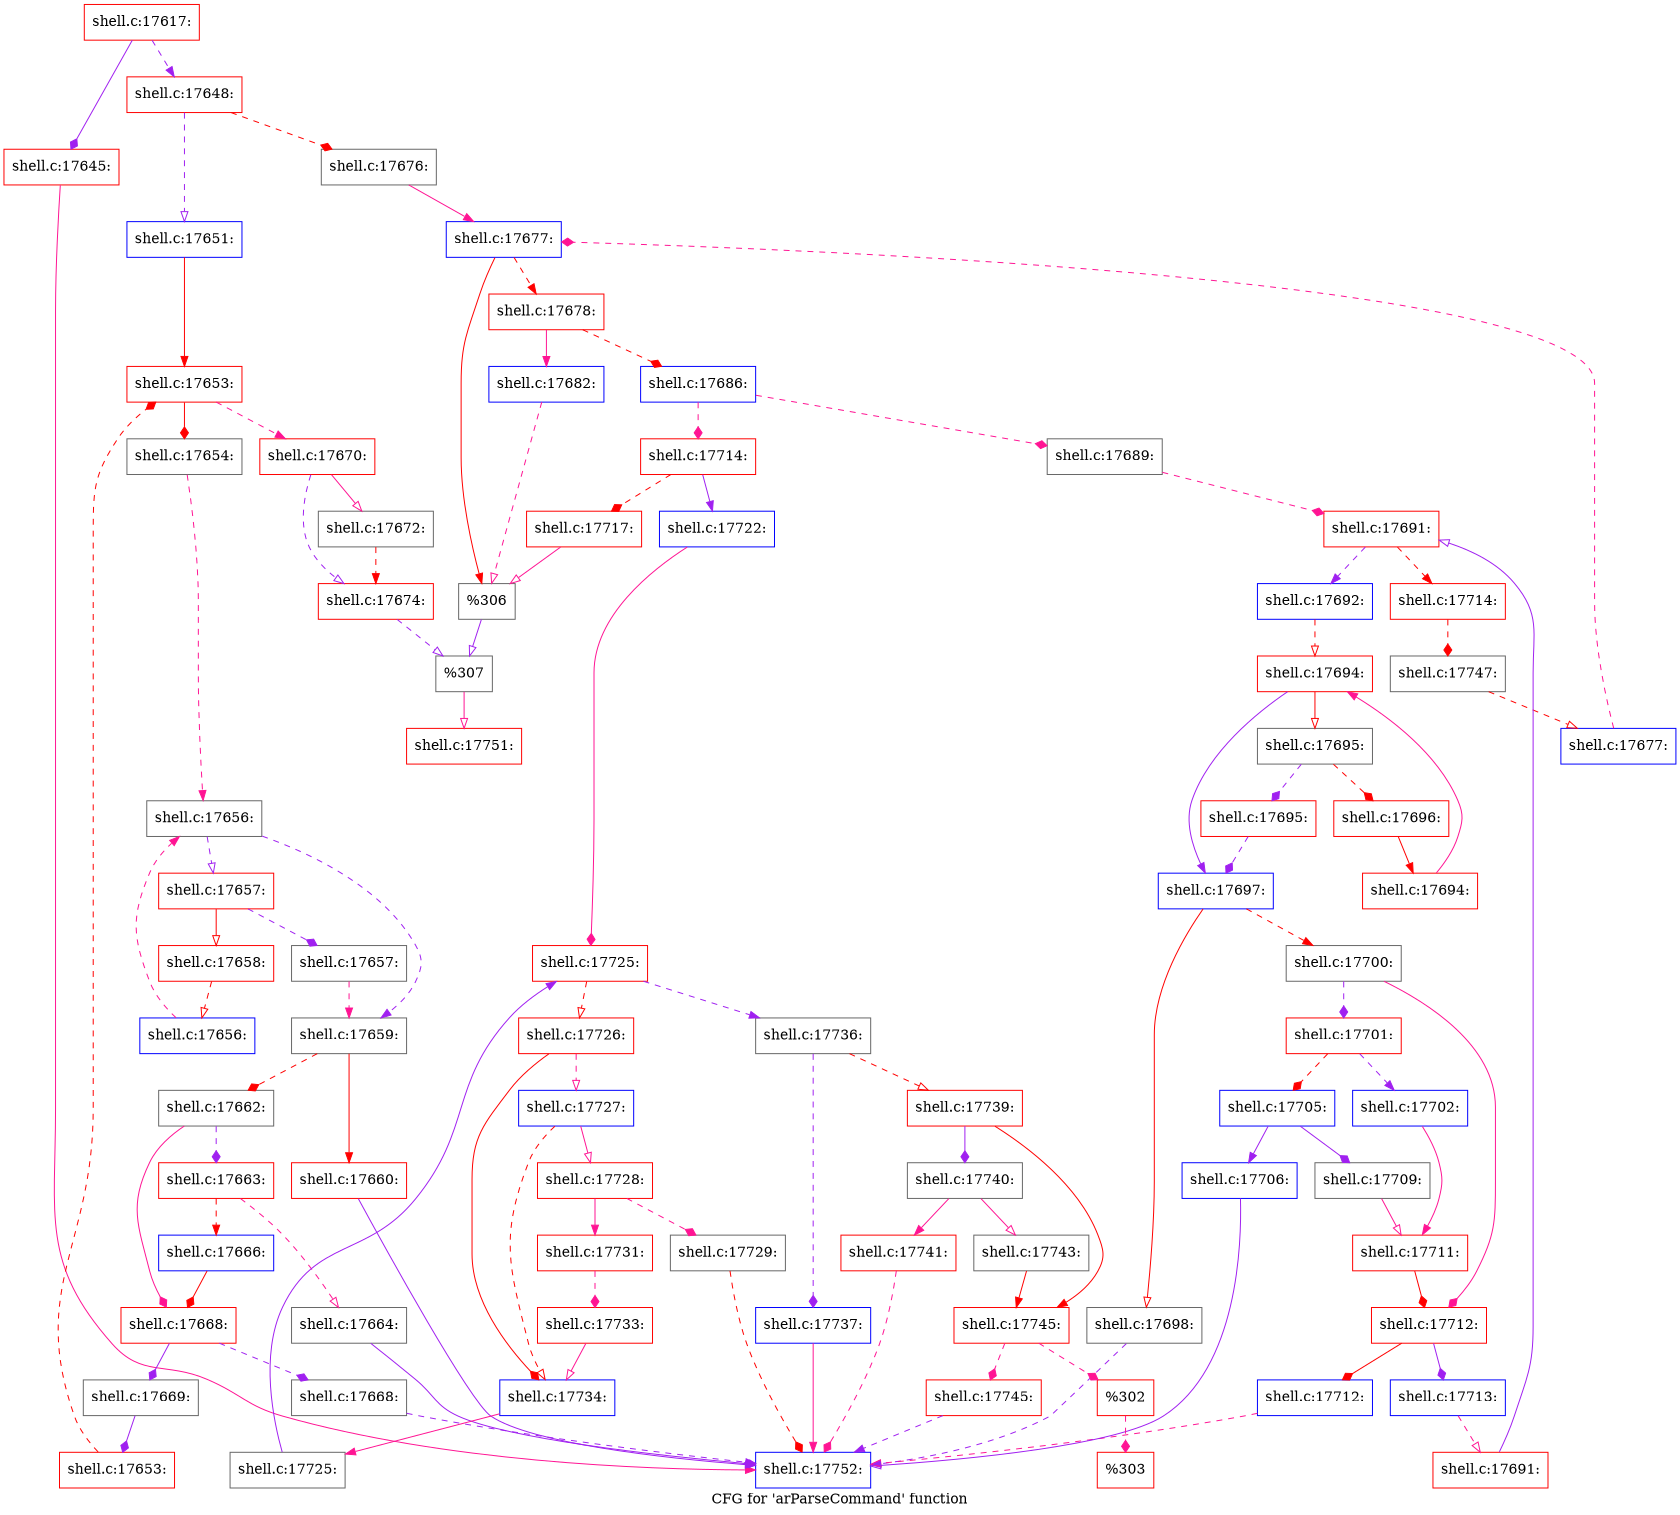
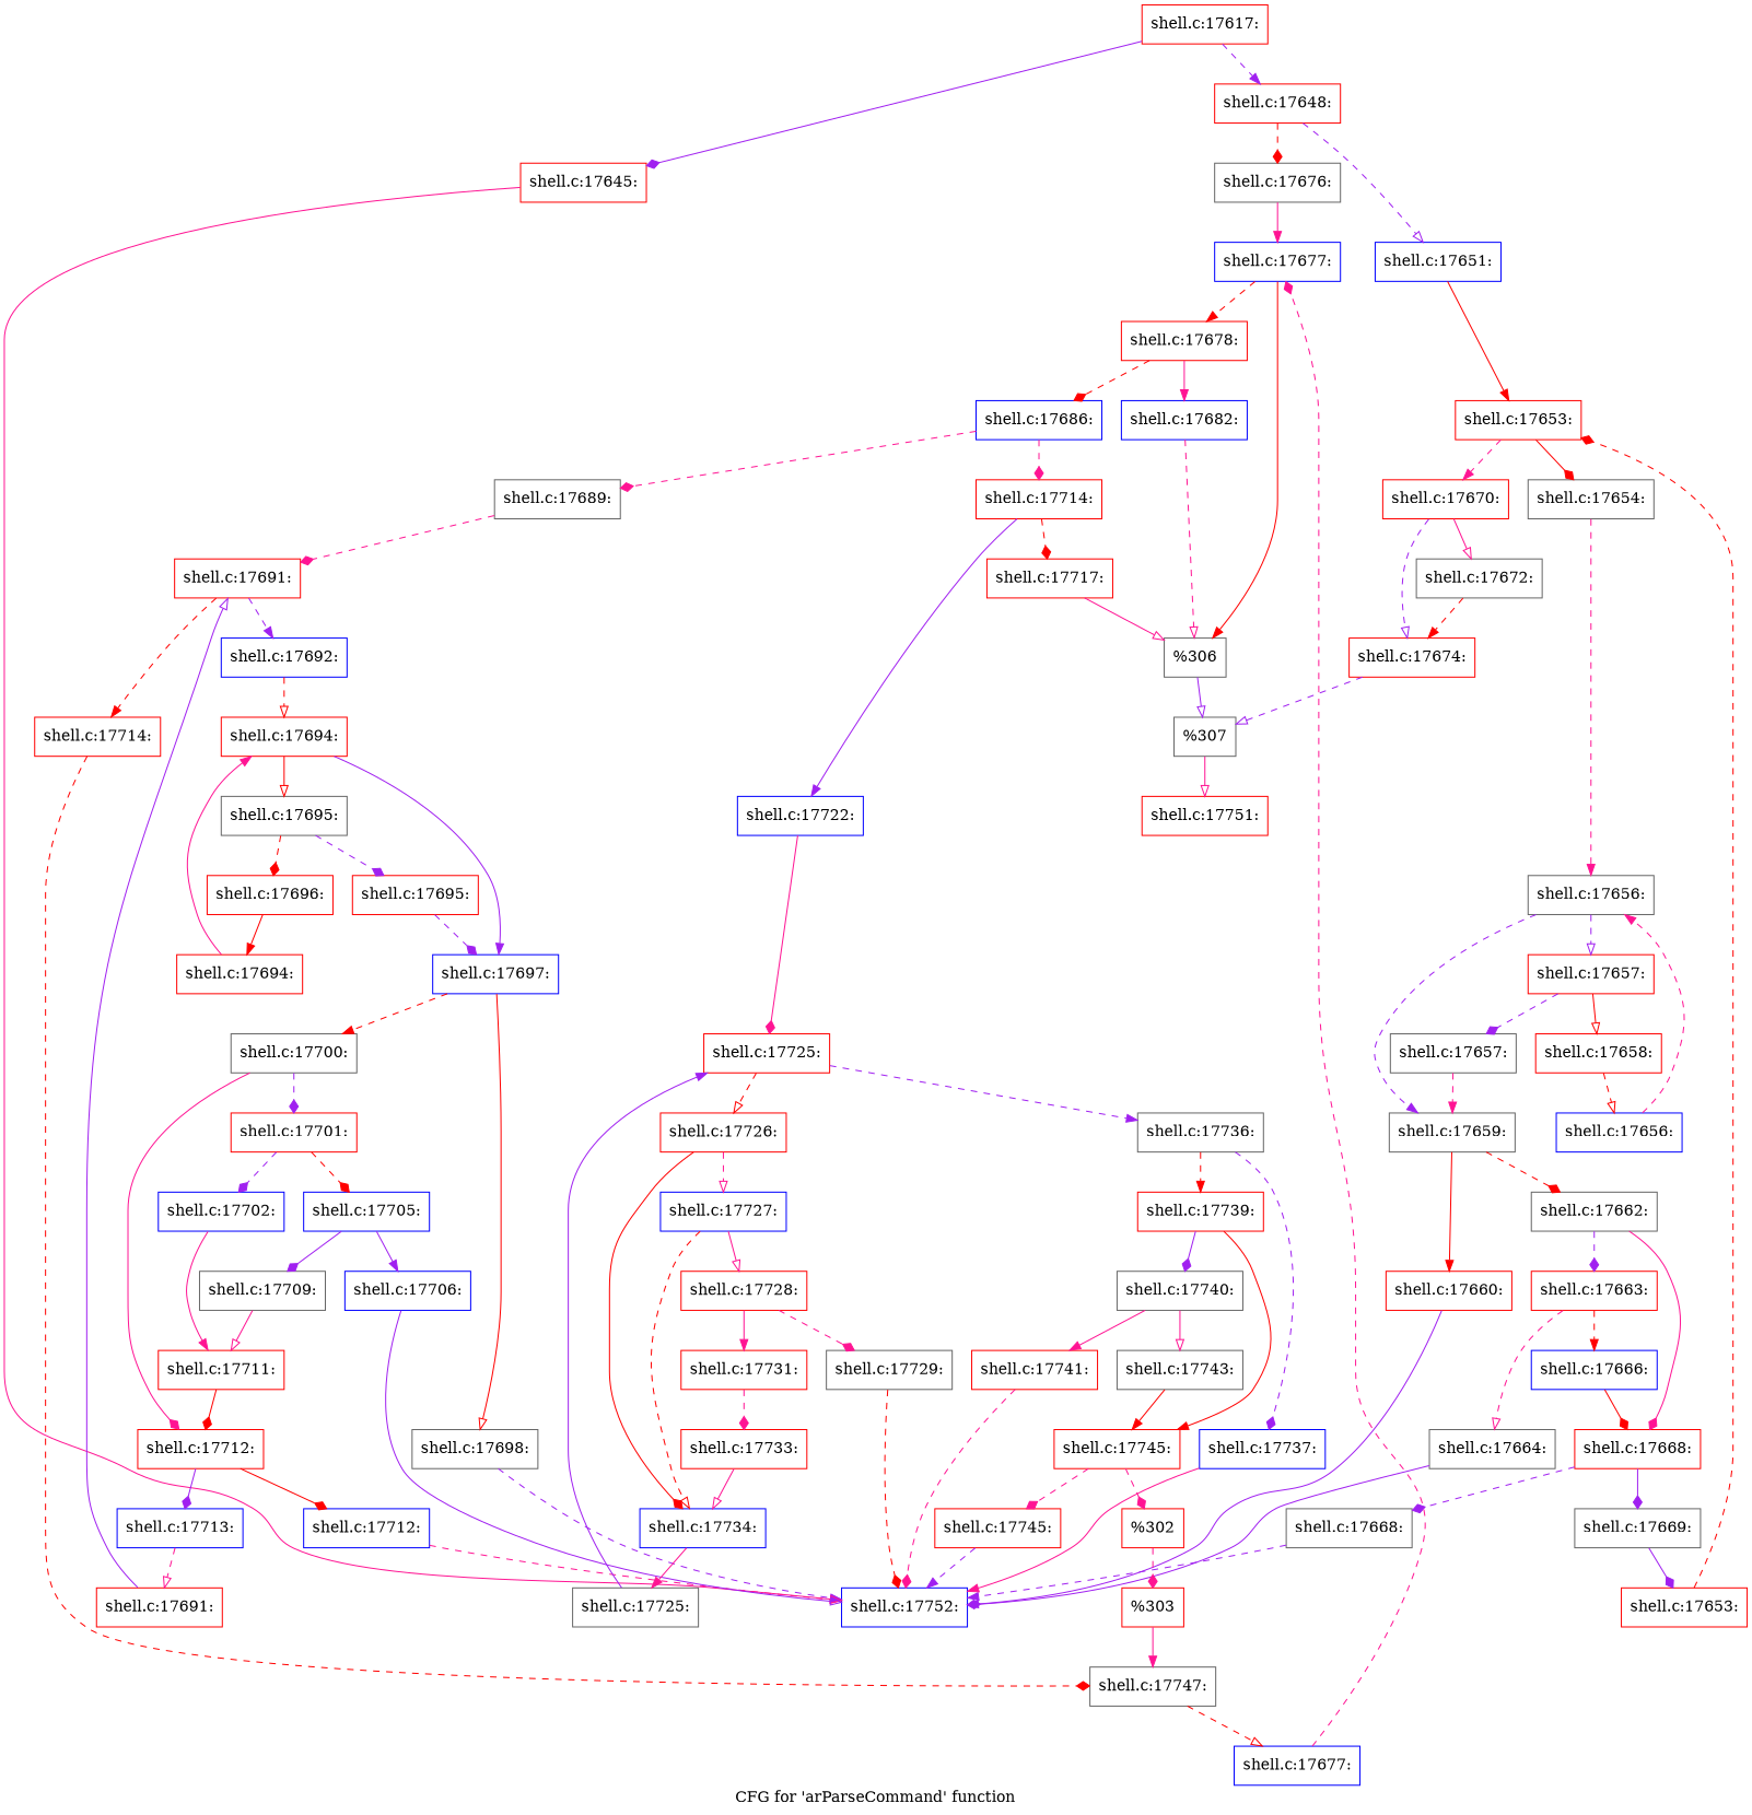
  digraph {
    label="CFG for 'arParseCommand' function"
    node [color=red shape=record]
    edge [arrowhead=diamond color=deeppink style=dashed]
    n1 [label="{shell.c:17617:}"]
    n2 [label="{shell.c:17645:}"]
    n3 [label="{shell.c:17648:}"]
    n4 [color=blue label="{shell.c:17752:}"]
    n5 [color=blue label="{shell.c:17651:}"]
    n6 [color=gray40 label="{shell.c:17676:}"]
    n7 [label="{shell.c:17653:}"]
    n8 [color=blue label="{shell.c:17677:}"]
    n9 [color=gray40 label="{shell.c:17654:}"]
    n10 [label="{shell.c:17670:}"]
    n11 [label="{shell.c:17678:}"]
    n12 [color=gray40 label="{%306}"]
    n13 [color=gray40 label="{shell.c:17656:}"]
    n14 [color=gray40 label="{shell.c:17672:}"]
    n15 [label="{shell.c:17674:}"]
    n16 [label="{shell.c:17657:}"]
    n17 [color=gray40 label="{shell.c:17659:}"]
    n18 [color=gray40 label="{%307}"]
    n19 [color=gray40 label="{shell.c:17657:}"]
    n20 [label="{shell.c:17658:}"]
    n21 [label="{shell.c:17660:}"]
    n22 [color=gray40 label="{shell.c:17662:}"]
    n23 [color=blue label="{shell.c:17656:}"]
    n24 [label="{shell.c:17663:}"]
    n25 [label="{shell.c:17668:}"]
    n26 [color=gray40 label="{shell.c:17664:}"]
    n27 [color=blue label="{shell.c:17666:}"]
    n28 [color=gray40 label="{shell.c:17668:}"]
    n29 [color=gray40 label="{shell.c:17669:}"]
    n30 [label="{shell.c:17653:}"]
    n31 [label="{shell.c:17751:}"]
    n32 [color=blue label="{shell.c:17682:}"]
    n33 [color=blue label="{shell.c:17686:}"]
    n34 [color=gray40 label="{shell.c:17689:}"]
    n35 [label="{shell.c:17714:}"]
    n36 [label="{shell.c:17691:}"]
    n37 [label="{shell.c:17717:}"]
    n38 [color=blue label="{shell.c:17722:}"]
    n39 [color=blue label="{shell.c:17692:}"]
    n40 [label="{shell.c:17714:}"]
    n41 [label="{shell.c:17725:}"]
    n42 [label="{shell.c:17694:}"]
    n43 [color=gray40 label="{shell.c:17747:}"]
    n44 [color=gray40 label="{shell.c:17695:}"]
    n45 [color=blue label="{shell.c:17697:}"]
    n46 [color=blue label="{shell.c:17677:}"]
    n47 [label="{shell.c:17695:}"]
    n48 [label="{shell.c:17696:}"]
    n49 [color=gray40 label="{shell.c:17698:}"]
    n50 [color=gray40 label="{shell.c:17700:}"]
    n51 [label="{shell.c:17694:}"]
    n52 [label="{shell.c:17701:}"]
    n53 [label="{shell.c:17712:}"]
    n54 [color=blue label="{shell.c:17702:}"]
    n55 [color=blue label="{shell.c:17705:}"]
    n56 [color=blue label="{shell.c:17712:}"]
    n57 [color=blue label="{shell.c:17713:}"]
    n58 [label="{shell.c:17711:}"]
    n59 [color=blue label="{shell.c:17706:}"]
    n60 [color=gray40 label="{shell.c:17709:}"]
    n61 [label="{shell.c:17691:}"]
    n62 [label="{shell.c:17726:}"]
    n63 [color=gray40 label="{shell.c:17736:}"]
    n64 [color=blue label="{shell.c:17727:}"]
    n65 [color=blue label="{shell.c:17734:}"]
    n66 [color=blue label="{shell.c:17737:}"]
    n67 [label="{shell.c:17739:}"]
    n68 [label="{shell.c:17728:}"]
    n69 [color=gray40 label="{shell.c:17725:}"]
    n70 [color=gray40 label="{shell.c:17740:}"]
    n71 [label="{shell.c:17745:}"]
    n72 [color=gray40 label="{shell.c:17729:}"]
    n73 [label="{shell.c:17731:}"]
    n74 [label="{shell.c:17733:}"]
    n75 [label="{shell.c:17741:}"]
    n76 [color=gray40 label="{shell.c:17743:}"]
    n77 [label="{shell.c:17745:}"]
    n78 [label="{%302}"]
    n79 [label="{%303}"]
    n1 -> n2 [color=purple style=solid]
    n1 -> n3 [arrowhead=normal color=purple]
    n2 -> n4 [arrowhead=normal style=solid]
    n3 -> n5 [arrowhead=onormal color=purple]
    n3 -> n6 [color=red]
    n5 -> n7 [arrowhead=normal color=red style=solid]
    n6 -> n8 [arrowhead=normal style=solid]
    n7 -> n9 [color=red style=solid]
    n7 -> n10 [arrowhead=normal]
    n8 -> n11 [arrowhead=normal color=red]
    n8 -> n12 [arrowhead=normal color=red style=solid]
    n9 -> n13 [arrowhead=normal]
    n10 -> n14 [arrowhead=onormal style=solid]
    n10 -> n15 [arrowhead=onormal color=purple]
    n11 -> n32 [arrowhead=normal style=solid]
    n11 -> n33 [color=red]
    n12 -> n18 [arrowhead=onormal color=purple style=solid]
    n13 -> n16 [arrowhead=onormal color=purple]
    n13 -> n17 [arrowhead=normal color=purple]
    n14 -> n15 [arrowhead=normal color=red]
    n15 -> n18 [arrowhead=onormal color=purple]
    n16 -> n19 [color=purple]
    n16 -> n20 [arrowhead=onormal color=red style=solid]
    n17 -> n21 [arrowhead=normal color=red style=solid]
    n17 -> n22 [color=red]
    n18 -> n31 [arrowhead=onormal style=solid]
    n19 -> n17 [arrowhead=normal]
    n20 -> n23 [arrowhead=onormal color=red]
    n21 -> n4 [arrowhead=normal color=purple style=solid]
    n22 -> n24 [color=purple]
    n22 -> n25 [style=solid]
    n23 -> n13 [arrowhead=normal]
    n24 -> n26 [arrowhead=onormal]
    n24 -> n27 [arrowhead=normal color=red]
    n25 -> n28 [color=purple]
    n25 -> n29 [color=purple style=solid]
    n26 -> n4 [color=purple style=solid]
    n27 -> n25 [color=red style=solid]
    n28 -> n4 [arrowhead=normal color=purple]
    n29 -> n30 [color=purple style=solid]
    n30 -> n7 [color=red]
    n32 -> n12 [arrowhead=onormal]
    n33 -> n34
    n33 -> n35
    n34 -> n36
    n35 -> n37 [color=red]
    n35 -> n38 [arrowhead=normal color=purple style=solid]
    n36 -> n39 [arrowhead=normal color=purple]
    n36 -> n40 [arrowhead=normal color=red]
    n37 -> n12 [arrowhead=onormal style=solid]
    n38 -> n41 [style=solid]
    n39 -> n42 [arrowhead=onormal color=red]
    n40 -> n43 [color=red]
    n41 -> n62 [arrowhead=onormal color=red]
    n41 -> n63 [arrowhead=normal color=purple]
    n42 -> n44 [arrowhead=onormal color=red style=solid]
    n42 -> n45 [arrowhead=normal color=purple style=solid]
    n43 -> n46 [arrowhead=onormal color=red]
    n44 -> n47 [color=purple]
    n44 -> n48 [color=red]
    n45 -> n49 [arrowhead=onormal color=red style=solid]
    n45 -> n50 [arrowhead=normal color=red]
    n46 -> n8
    n47 -> n45 [color=purple]
    n48 -> n51 [arrowhead=normal color=red style=solid]
    n49 -> n4 [arrowhead=normal color=purple]
    n50 -> n52 [color=purple]
    n50 -> n53 [style=solid]
    n51 -> n42 [arrowhead=normal style=solid]
-   n52 -> n54 [arrowhead=normal color=purple]
+   n52 -> n54 [color=purple]
    n52 -> n55 [color=red]
    n53 -> n56 [color=red style=solid]
    n53 -> n57 [color=purple style=solid]
    n54 -> n58 [arrowhead=normal style=solid]
    n55 -> n59 [arrowhead=normal color=purple style=solid]
    n55 -> n60 [color=purple style=solid]
    n56 -> n4 [arrowhead=onormal]
    n57 -> n61 [arrowhead=onormal]
    n58 -> n53 [color=red style=solid]
    n59 -> n4 [arrowhead=onormal color=purple style=solid]
    n60 -> n58 [arrowhead=onormal style=solid]
    n61 -> n36 [arrowhead=onormal color=purple style=solid]
    n62 -> n64 [arrowhead=onormal]
    n62 -> n65 [color=red style=solid]
    n63 -> n66 [color=purple]
-   n63 -> n67 [arrowhead=onormal color=red]
+   n63 -> n67 [arrowhead=normal color=red]
    n64 -> n65 [arrowhead=onormal color=red]
    n64 -> n68 [arrowhead=onormal style=solid]
    n65 -> n69 [arrowhead=normal style=solid]
    n66 -> n4 [arrowhead=normal style=solid]
    n67 -> n70 [color=purple style=solid]
    n67 -> n71 [arrowhead=normal color=red style=solid]
    n68 -> n72
    n68 -> n73 [arrowhead=normal style=solid]
    n69 -> n41 [arrowhead=normal color=purple style=solid]
    n70 -> n75 [arrowhead=normal style=solid]
    n70 -> n76 [arrowhead=onormal style=solid]
    n71 -> n77
    n71 -> n78
    n72 -> n4 [color=red]
    n73 -> n74
    n74 -> n65 [arrowhead=onormal style=solid]
    n75 -> n4
    n76 -> n71 [arrowhead=normal color=red style=solid]
    n77 -> n4 [arrowhead=normal color=purple]
    n78 -> n79
+   n79 -> n43 [arrowhead=normal style=solid]
  }
